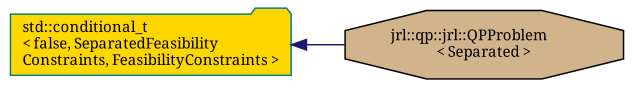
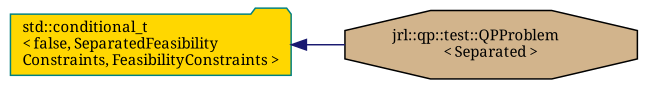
  digraph {
    rankdir=LR
    fontname="Noto Serif"
    node [fontname="Noto Serif" fontsize=10 style=filled]
-   n1 [color=black fillcolor=tan fontcolor=black height=0.2 label="jrl::qp::jrl::QPProblem\l\< Separated \>" shape=octagon width=0.4]
+   n1 [color=black fillcolor=tan fontcolor=black height=0.2 label="jrl::qp::test::QPProblem\l\< Separated \>" shape=octagon width=0.4]
    n2 [color=teal fillcolor=gold height=0.2 label="std::conditional_t\l\< false, SeparatedFeasibility\lConstraints, FeasibilityConstraints \>" shape=folder width=0.4]
    n2 -> n1 [color=midnightblue dir=back fontname="Noto Serif" fontsize=10 labelfontname=Helvetica labelfontsize=10 style=solid]
  }
